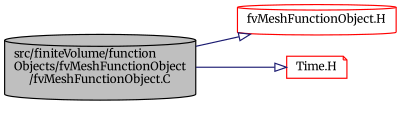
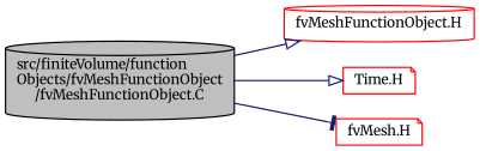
  digraph {
    rankdir=LR
    fontname=Merriweather
    node [color=red fontname=Merriweather fontsize=10 shape=cylinder]
    edge [color=midnightblue fontname=Merriweather fontsize=10 labelfontname=Helvetica labelfontsize=10 style=solid arrowhead=onormal]
    n1 [color=black fillcolor=grey75 fontcolor=black height=0.2 label="src/finiteVolume/function\lObjects/fvMeshFunctionObject\l/fvMeshFunctionObject.C" style=filled width=0.4]
    n2 [height=0.2 label="fvMeshFunctionObject.H" width=0.4]
    n3 [height=0.2 label="Time.H" shape=note width=0.4]
+   n4 [height=0.2 label="fvMesh.H" shape=note width=0.4]
    n1 -> n2
    n1 -> n3
+   n1 -> n4 [arrowhead=tee]
  }
